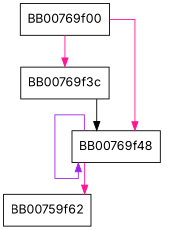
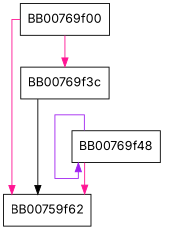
  digraph {
    fontname=Inter
    splines=ortho
    node [fontname=Inter shape=box]
    edge [color=deeppink fontname=Inter]
    n1 [label=BB00759f62]
    BB00769f00
    BB00769f3c
    BB00769f48
-   BB00769f00 -> BB00769f48
+   BB00769f00 -> n1
    BB00769f00 -> BB00769f3c
-   BB00769f3c -> BB00769f48 [color=black]
+   BB00769f3c -> n1 [color=black]
    BB00769f48 -> n1
    BB00769f48 -> BB00769f48 [color=purple]
  }
